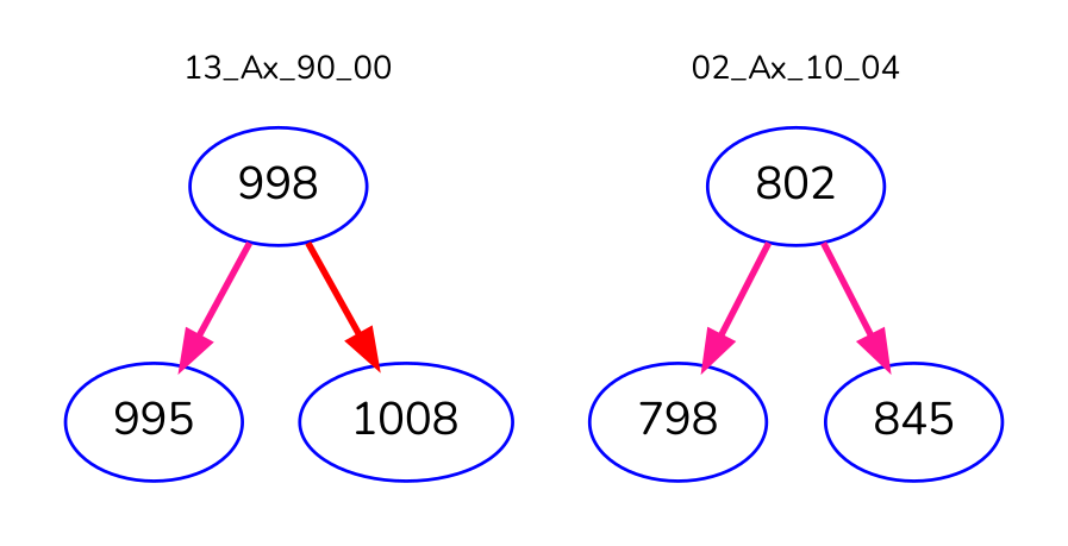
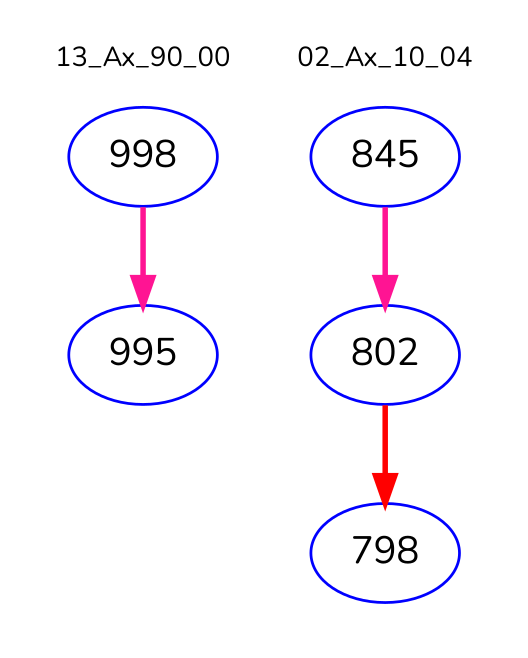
  digraph {
    fontname=Nunito
    node [color=blue fontname=Nunito]
    edge [color=deeppink fontname=Nunito style=bold]
    n1 [label=998]
    n2 [label=995]
-   n3 [label=1008]
    n4 [label=802]
    n5 [label=798]
    n6 [label=845]
    subgraph cluster_1 {
      color=white
      fontsize=10
      label="13_Ax_90_00"
      n1
      n2
-     n3
    }
    subgraph cluster_2 {
      color=white
      fontsize=10
      label="02_Ax_10_04"
      n4
      n5
      n6
    }
    n1 -> n2
-   n1 -> n3 [color=red]
-   n4 -> n5
-   n4 -> n6
+   n4 -> n5 [color=red]
+   n6 -> n4
  }
